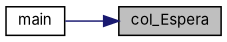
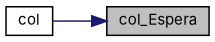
  digraph {
    rankdir=RL
    fontname=Inter
    node [color=black fontname=Inter fontsize=10 shape=record style=filled]
    n1 [fillcolor=grey75 fontcolor=black height=0.2 label=col_Espera width=0.4]
-   n2 [fillcolor=white height=0.2 label=main width=0.4]
+   n2 [fillcolor=white height=0.2 label=col width=0.4]
    n1 -> n2 [color=midnightblue dir=back fontname=Inter fontsize=10 labelfontname=Helvetica labelfontsize=10 style=solid]
  }
